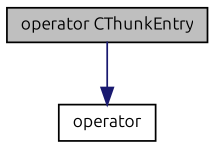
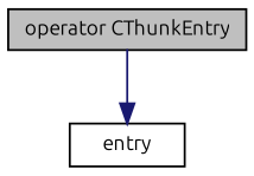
  digraph {
    rankdir=TB
    fontname=Ubuntu
    node [color=black fontname=Ubuntu fontsize=10 shape=record style=filled]
    n1 [fillcolor=grey75 fontcolor=black height=0.2 label="operator CThunkEntry" width=0.4]
-   n2 [fillcolor=white height=0.2 label=operator width=0.4]
+   n2 [fillcolor=white height=0.2 label=entry width=0.4]
    n1 -> n2 [color=midnightblue fontname=Ubuntu fontsize=10 labelfontname=Helvetica labelfontsize=10 style=solid]
  }
